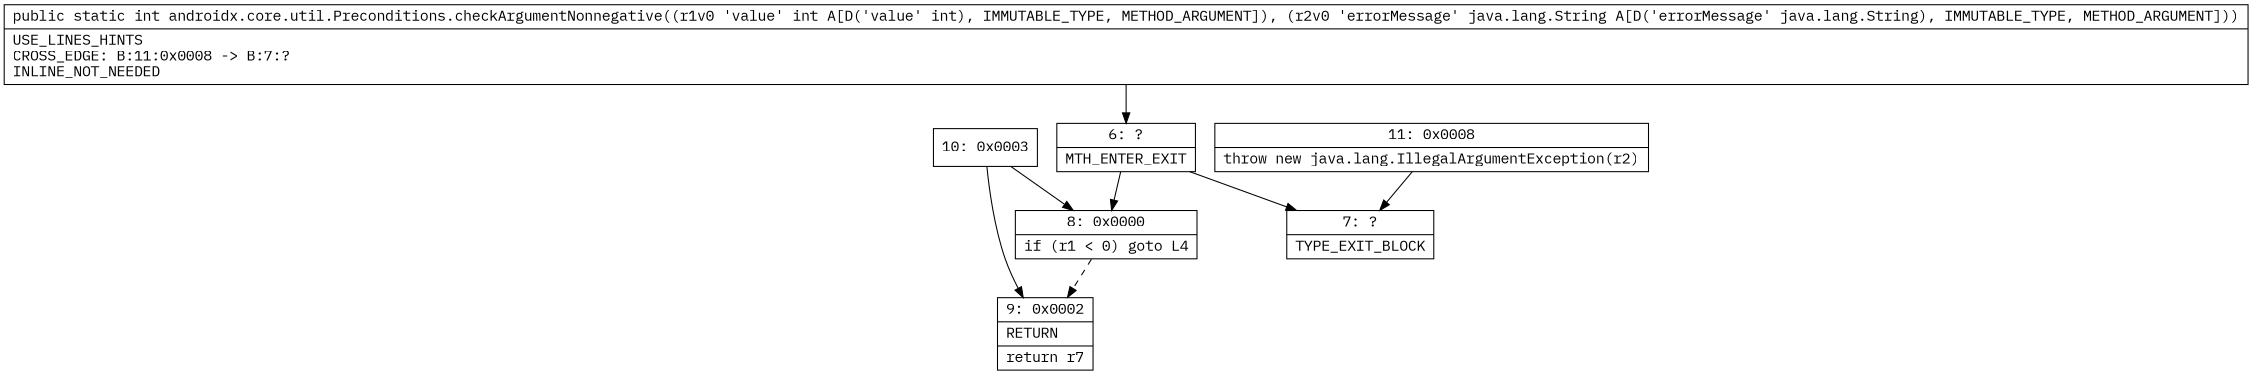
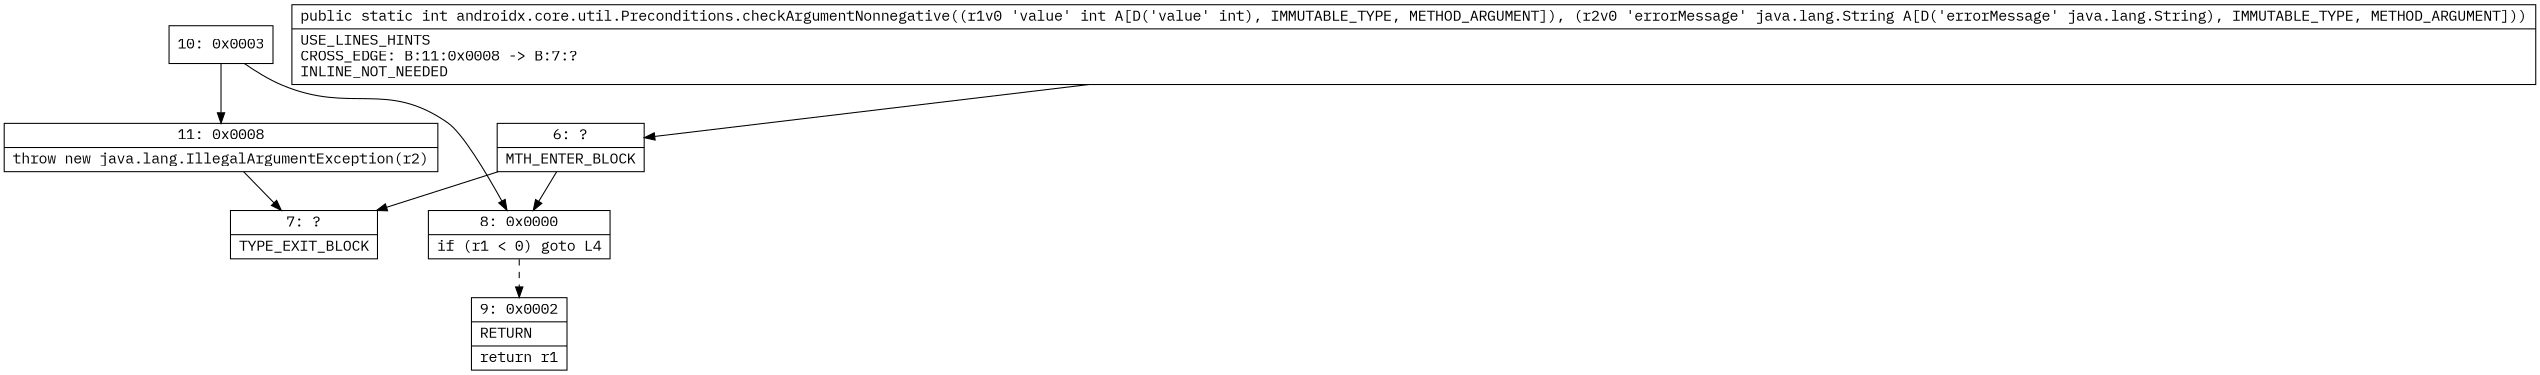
  digraph {
    fontname="IBM Plex Mono"
    node [fontname="IBM Plex Mono" shape=record]
    edge [fontname="IBM Plex Mono"]
-   n1 [label="{6\:\ ?|MTH_ENTER_EXIT\l}"]
+   n1 [label="{6\:\ ?|MTH_ENTER_BLOCK\l}"]
    n2 [label="{8\:\ 0x0000|if (r1 \< 0) goto L4\l}"]
    n3 [label="{7\:\ ?|TYPE_EXIT_BLOCK\l}"]
-   n4 [label="{9\:\ 0x0002|RETURN\l|return r7\l}"]
+   n4 [label="{9\:\ 0x0002|RETURN\l|return r1\l}"]
    n5 [label="{10\:\ 0x0003}"]
    n6 [label="{11\:\ 0x0008|throw new java.lang.IllegalArgumentException(r2)\l}"]
    n7 [label="{public static int androidx.core.util.Preconditions.checkArgumentNonnegative((r1v0 'value' int A[D('value' int), IMMUTABLE_TYPE, METHOD_ARGUMENT]), (r2v0 'errorMessage' java.lang.String A[D('errorMessage' java.lang.String), IMMUTABLE_TYPE, METHOD_ARGUMENT]))  | USE_LINES_HINTS\lCROSS_EDGE: B:11:0x0008 \-\> B:7:?\lINLINE_NOT_NEEDED\l}"]
    n1 -> n2
    n1 -> n3
    n2 -> n4 [style=dashed]
    n5 -> n2
-   n5 -> n4
+   n5 -> n6
    n6 -> n3
    n7 -> n1
  }
